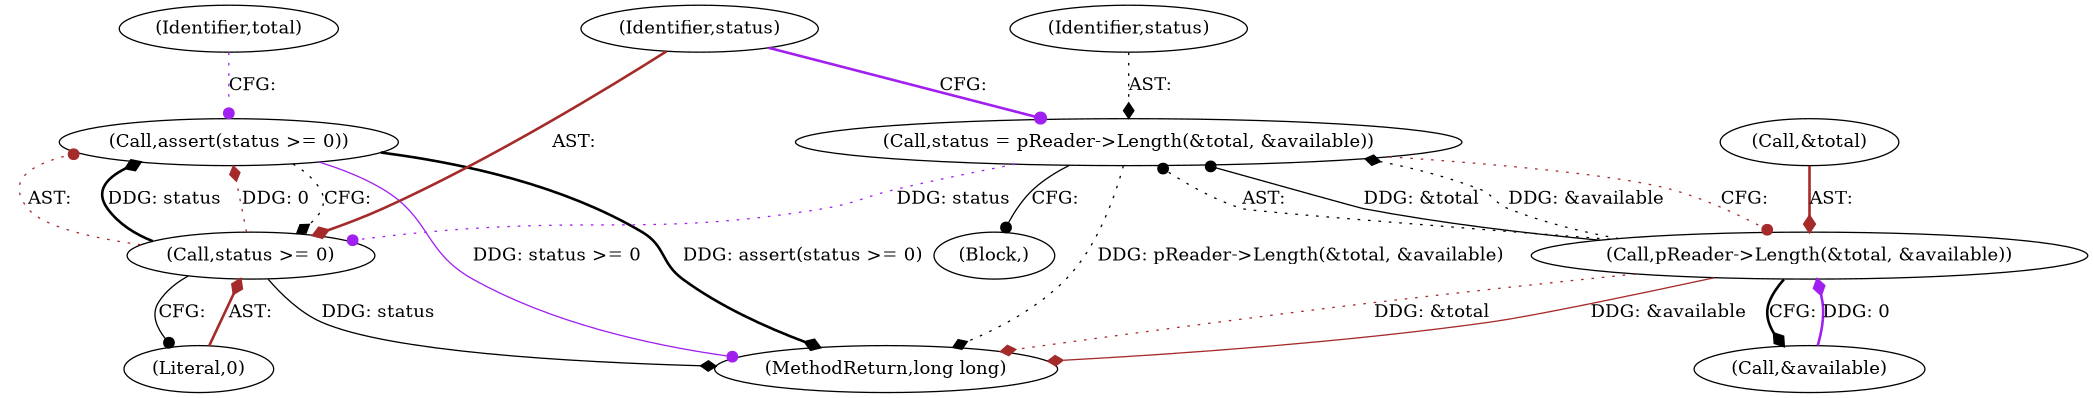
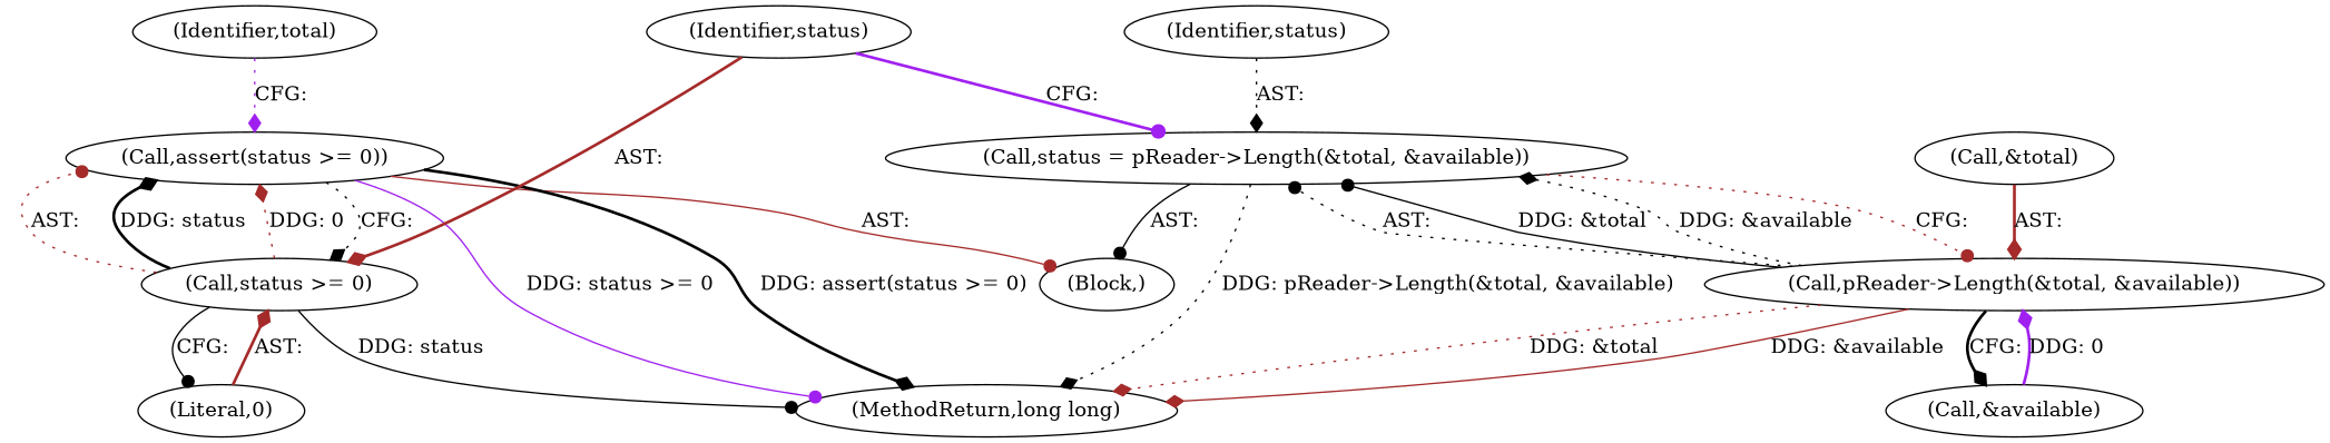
  digraph {
    edge [arrowhead=diamond color=black style=dotted]
    n1 [label="(Call,assert(status >= 0))"]
    n2 [label="(Call,status >= 0)"]
    n3 [label="(Block,)"]
    n4 [label="(MethodReturn,long long)"]
    n5 [label="(Literal,0)"]
    n6 [label="(Call,status = pReader->Length(&total, &available))"]
    n7 [label="(Call,pReader->Length(&total, &available))"]
    n8 [label="(Call,&available)"]
    n9 [label="(Identifier,status)"]
    n10 [label="(Identifier,total)"]
    n11 [label="(Identifier,status)"]
    n12 [label="(Call,&total)"]
    n1 -> n2 [label="CFG: "]
+   n1 -> n3 [arrowhead=dot color=brown label="AST: " style=solid]
    n1 -> n4 [arrowhead=dot color=purple label="DDG: status >= 0" style=solid]
    n1 -> n4 [label="DDG: assert(status >= 0)" style=bold]
    n2 -> n1 [arrowhead=dot color=brown label="AST: "]
    n2 -> n1 [label="DDG: status" style=bold]
    n2 -> n1 [color=brown label="DDG: 0"]
-   n2 -> n4 [label="DDG: status" style=solid]
+   n2 -> n4 [arrowhead=dot label="DDG: status" style=solid]
    n2 -> n5 [arrowhead=dot label="CFG: " style=solid]
    n5 -> n2 [color=brown label="AST: " style=bold]
-   n6 -> n2 [arrowhead=dot color=purple label="DDG: status"]
-   n6 -> n3 [arrowhead=dot label="CFG: " style=solid]
+   n6 -> n3 [arrowhead=dot label="AST: " style=solid]
    n6 -> n4 [label="DDG: pReader->Length(&total, &available)"]
    n6 -> n7 [arrowhead=dot color=brown label="CFG: "]
    n7 -> n4 [color=brown label="DDG: &total"]
    n7 -> n4 [color=brown label="DDG: &available" style=solid]
    n7 -> n6 [arrowhead=dot label="AST: "]
    n7 -> n6 [arrowhead=dot label="DDG: &total" style=solid]
    n7 -> n6 [label="DDG: &available"]
    n7 -> n8 [label="CFG: " style=bold]
    n8 -> n7 [color=purple label="DDG: 0" style=bold]
    n9 -> n6 [label="AST: "]
-   n10 -> n1 [arrowhead=dot color=purple label="CFG: "]
+   n10 -> n1 [color=purple label="CFG: "]
    n11 -> n2 [color=brown label="AST: " style=bold]
    n11 -> n6 [arrowhead=dot color=purple label="CFG: " style=bold]
    n12 -> n7 [color=brown label="AST: " style=bold]
  }
